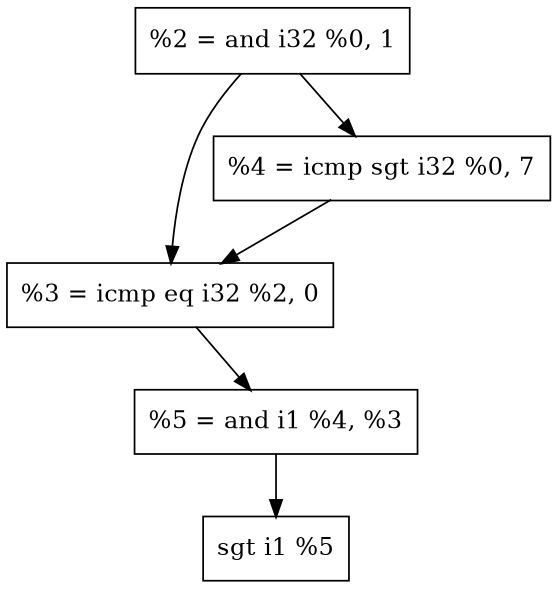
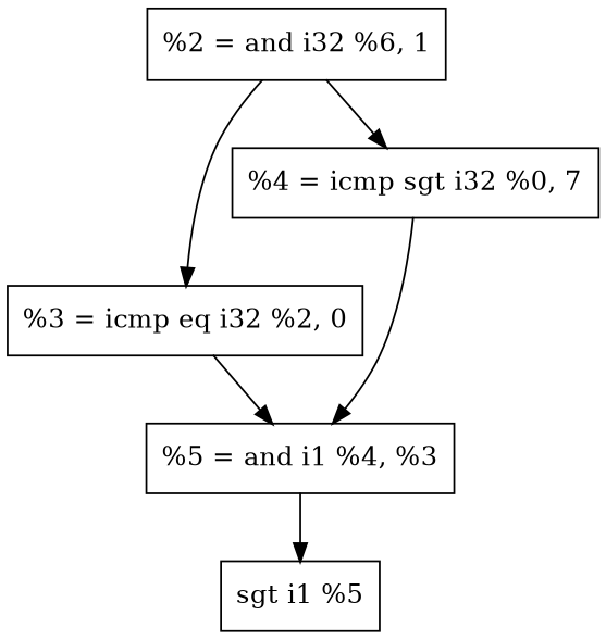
  digraph {
    node [shape=record]
-   n1 [label="  %2 = and i32 %0, 1"]
+   n1 [label="%2 = and i32 %6, 1"]
    n2 [label="  %3 = icmp eq i32 %2, 0"]
    n3 [label="  %4 = icmp sgt i32 %0, 7"]
    n4 [label="  %5 = and i1 %4, %3"]
    n5 [label="sgt i1 %5"]
    n1 -> n2
    n1 -> n3
    n2 -> n4
-   n3 -> n2
+   n3 -> n4
    n4 -> n5
  }
